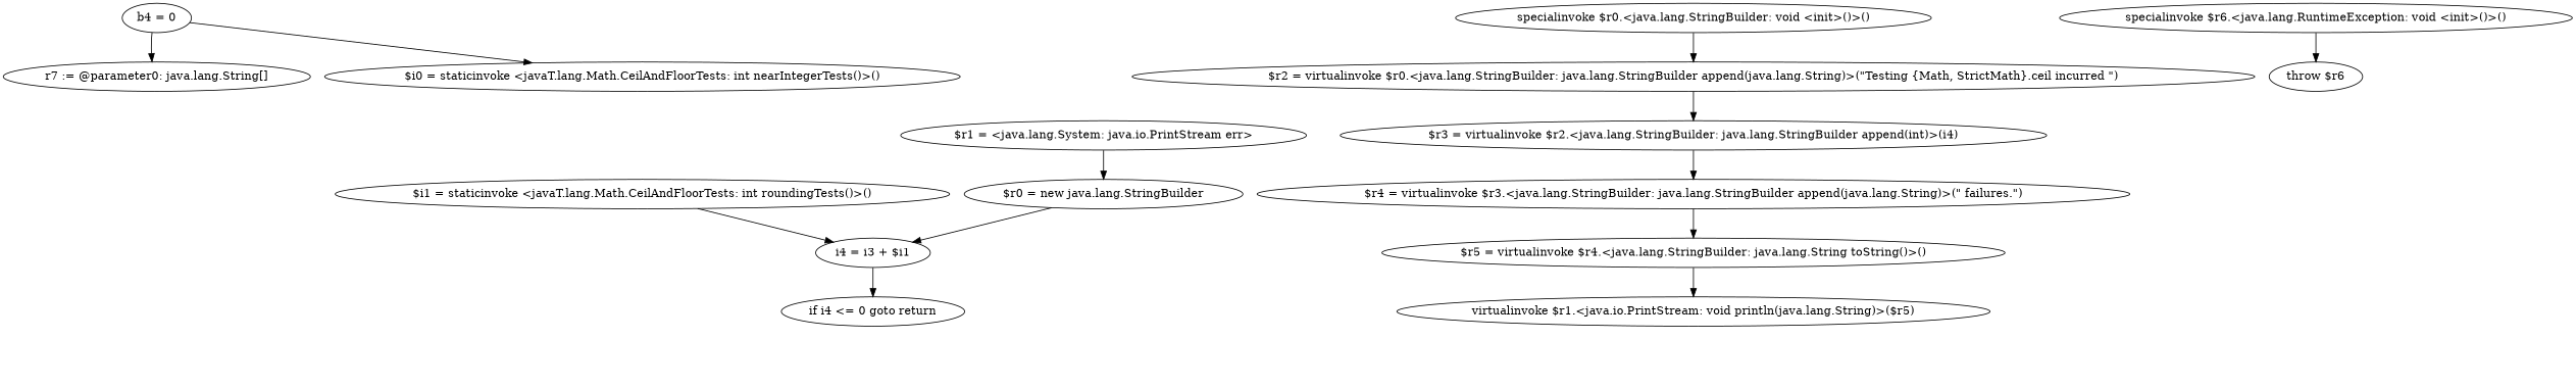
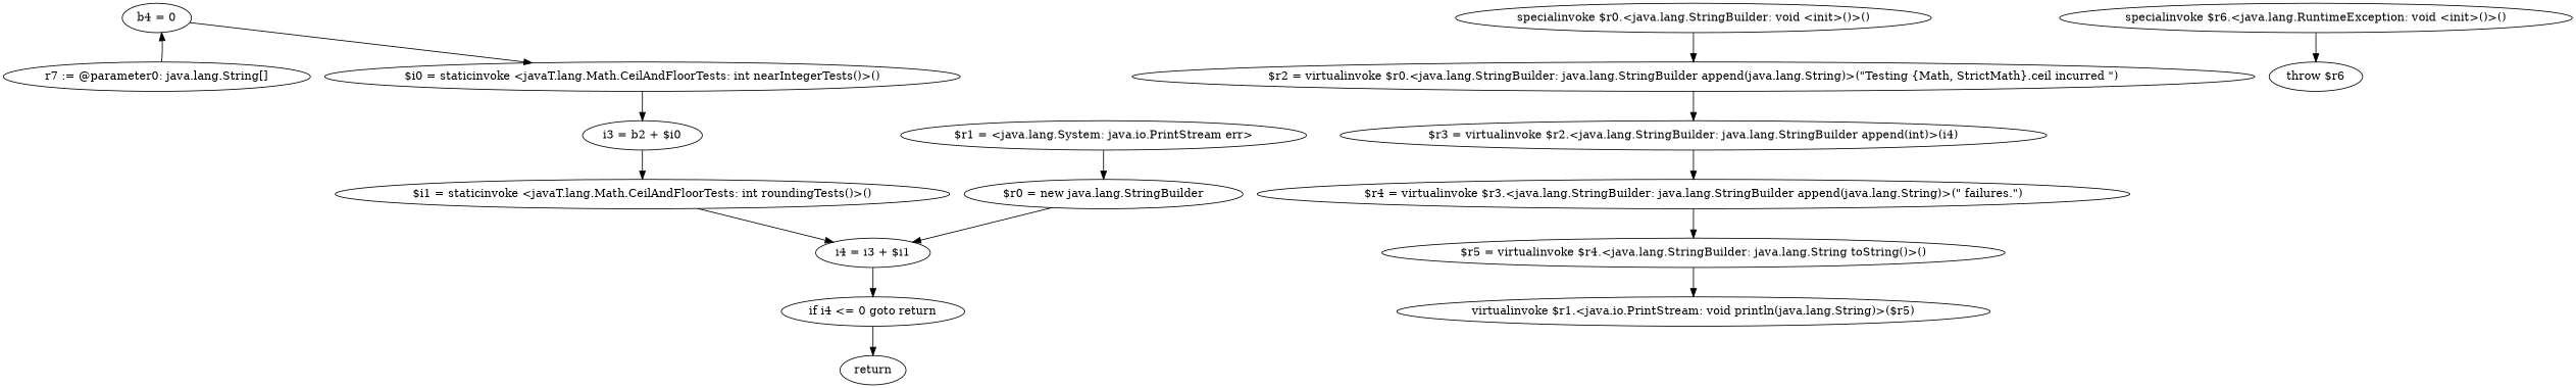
  digraph {
    n1 [label="b4 = 0"]
    "r7 := @parameter0: java.lang.String[]"
    "$i0 = staticinvoke <javaT.lang.Math.CeilAndFloorTests: int nearIntegerTests()>()"
+   "i3 = b2 + $i0"
    "$i1 = staticinvoke <javaT.lang.Math.CeilAndFloorTests: int roundingTests()>()"
    "i4 = i3 + $i1"
    "if i4 <= 0 goto return"
+   return
    "$r1 = <java.lang.System: java.io.PrintStream err>"
    "$r0 = new java.lang.StringBuilder"
    "specialinvoke $r0.<java.lang.StringBuilder: void <init>()>()"
    "$r2 = virtualinvoke $r0.<java.lang.StringBuilder: java.lang.StringBuilder append(java.lang.String)>(\"Testing {Math, StrictMath}.ceil incurred \")"
    "$r3 = virtualinvoke $r2.<java.lang.StringBuilder: java.lang.StringBuilder append(int)>(i4)"
    "$r4 = virtualinvoke $r3.<java.lang.StringBuilder: java.lang.StringBuilder append(java.lang.String)>(\" failures.\")"
    "$r5 = virtualinvoke $r4.<java.lang.StringBuilder: java.lang.String toString()>()"
    "virtualinvoke $r1.<java.io.PrintStream: void println(java.lang.String)>($r5)"
    "specialinvoke $r6.<java.lang.RuntimeException: void <init>()>()"
    "throw $r6"
    n1 -> "$i0 = staticinvoke <javaT.lang.Math.CeilAndFloorTests: int nearIntegerTests()>()"
-   n1 -> "r7 := @parameter0: java.lang.String[]"
+   "r7 := @parameter0: java.lang.String[]" -> n1
+   "$i0 = staticinvoke <javaT.lang.Math.CeilAndFloorTests: int nearIntegerTests()>()" -> "i3 = b2 + $i0"
+   "i3 = b2 + $i0" -> "$i1 = staticinvoke <javaT.lang.Math.CeilAndFloorTests: int roundingTests()>()"
    "$i1 = staticinvoke <javaT.lang.Math.CeilAndFloorTests: int roundingTests()>()" -> "i4 = i3 + $i1"
    "i4 = i3 + $i1" -> "if i4 <= 0 goto return"
+   "if i4 <= 0 goto return" -> return
    "$r1 = <java.lang.System: java.io.PrintStream err>" -> "$r0 = new java.lang.StringBuilder"
    "$r0 = new java.lang.StringBuilder" -> "i4 = i3 + $i1"
    "specialinvoke $r0.<java.lang.StringBuilder: void <init>()>()" -> "$r2 = virtualinvoke $r0.<java.lang.StringBuilder: java.lang.StringBuilder append(java.lang.String)>(\"Testing {Math, StrictMath}.ceil incurred \")"
    "$r2 = virtualinvoke $r0.<java.lang.StringBuilder: java.lang.StringBuilder append(java.lang.String)>(\"Testing {Math, StrictMath}.ceil incurred \")" -> "$r3 = virtualinvoke $r2.<java.lang.StringBuilder: java.lang.StringBuilder append(int)>(i4)"
    "$r3 = virtualinvoke $r2.<java.lang.StringBuilder: java.lang.StringBuilder append(int)>(i4)" -> "$r4 = virtualinvoke $r3.<java.lang.StringBuilder: java.lang.StringBuilder append(java.lang.String)>(\" failures.\")"
    "$r4 = virtualinvoke $r3.<java.lang.StringBuilder: java.lang.StringBuilder append(java.lang.String)>(\" failures.\")" -> "$r5 = virtualinvoke $r4.<java.lang.StringBuilder: java.lang.String toString()>()"
    "$r5 = virtualinvoke $r4.<java.lang.StringBuilder: java.lang.String toString()>()" -> "virtualinvoke $r1.<java.io.PrintStream: void println(java.lang.String)>($r5)"
    "specialinvoke $r6.<java.lang.RuntimeException: void <init>()>()" -> "throw $r6"
  }
